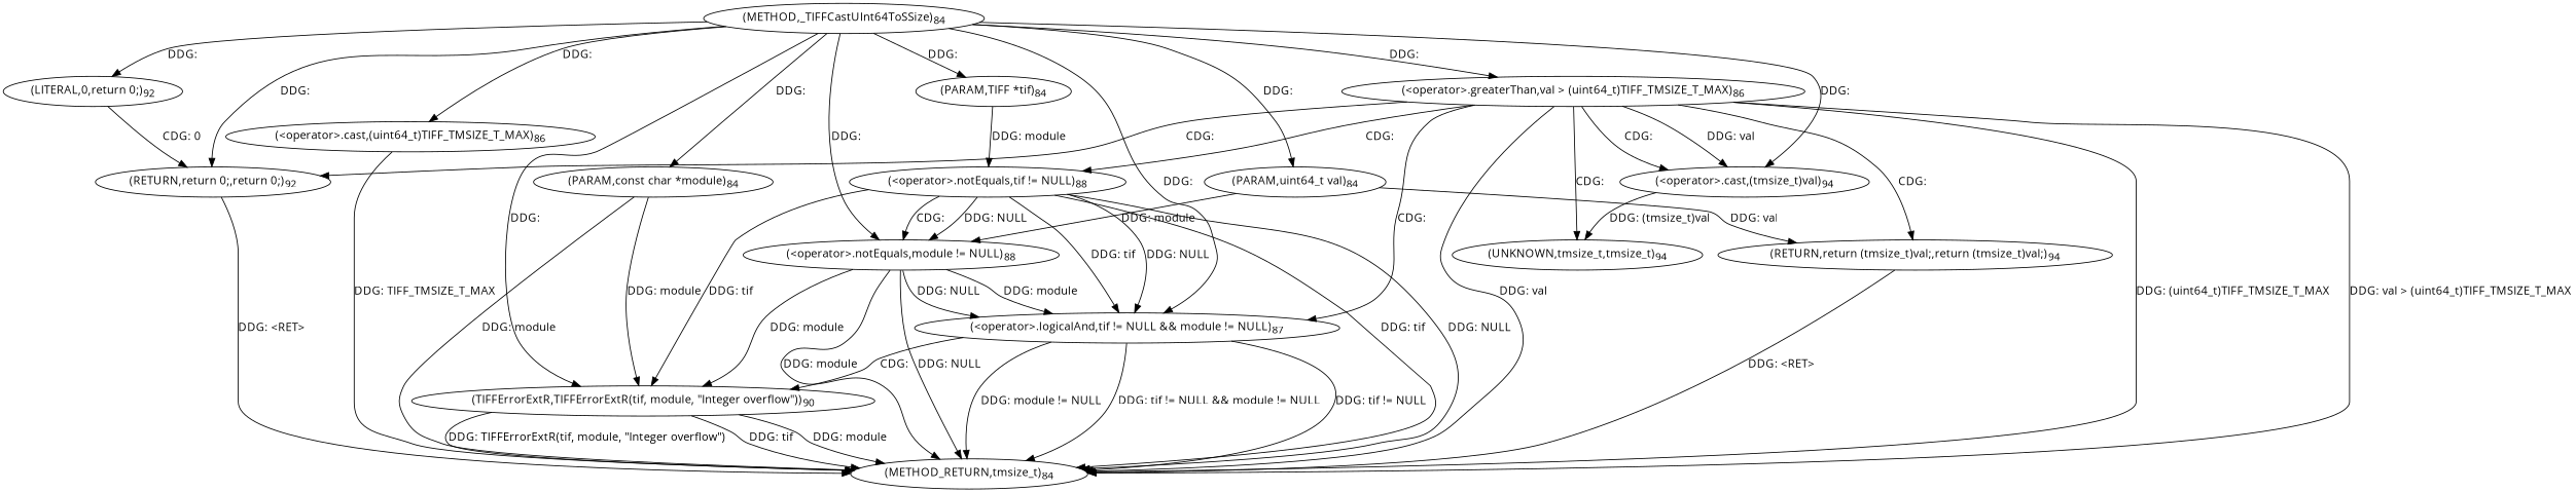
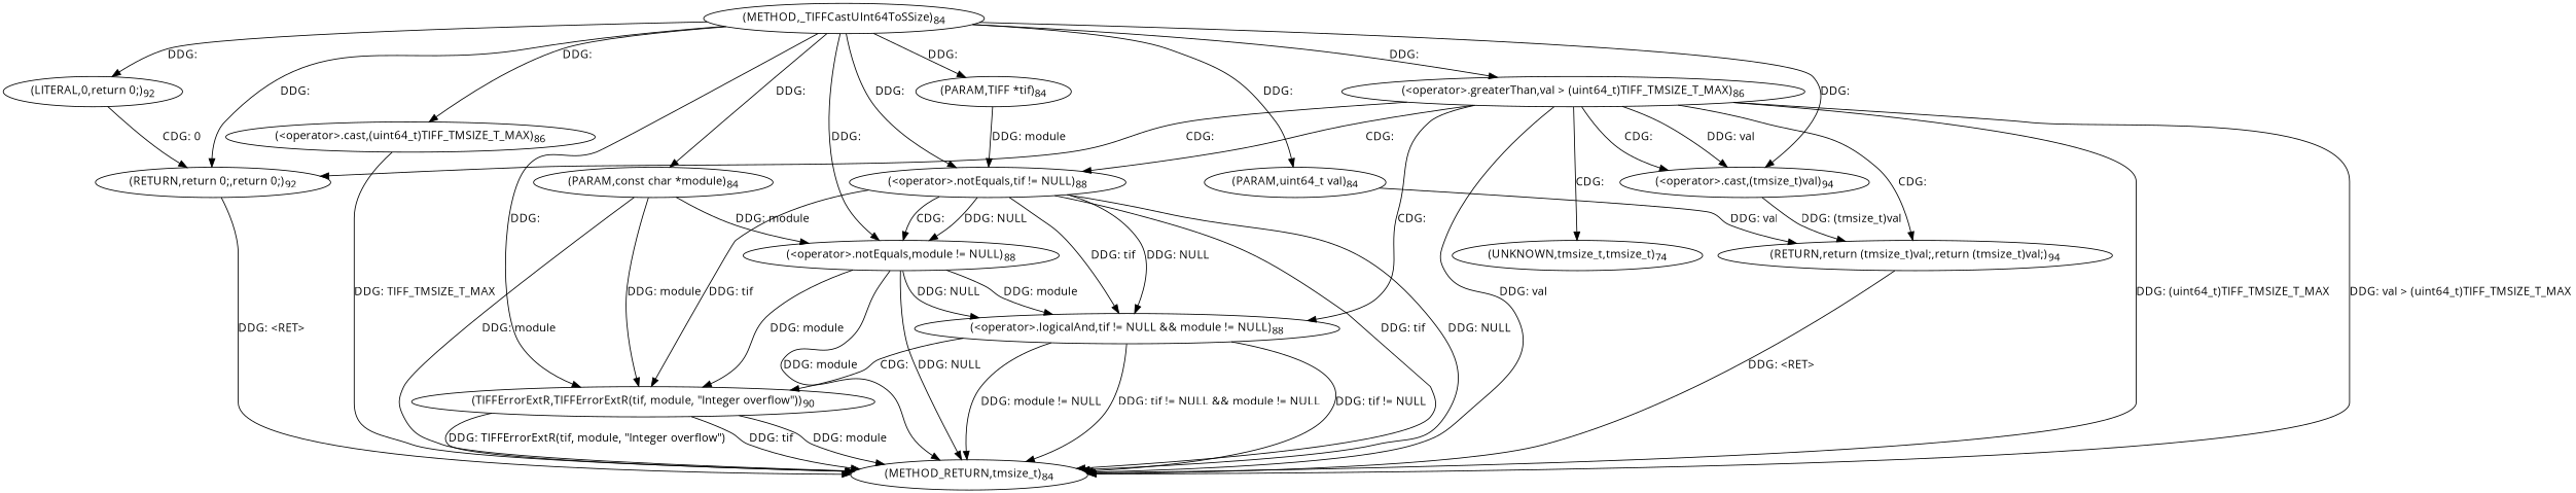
  digraph {
    fontname="Open Sans"
    node [fontname="Open Sans"]
    edge [fontname="Open Sans"]
    n1 [label=<(METHOD,_TIFFCastUInt64ToSSize)<SUB>84</SUB>>]
    n2 [label=<(PARAM,TIFF *tif)<SUB>84</SUB>>]
    n3 [label=<(PARAM,uint64_t val)<SUB>84</SUB>>]
    n4 [label=<(PARAM,const char *module)<SUB>84</SUB>>]
    n5 [label=<(&lt;operator&gt;.greaterThan,val &gt; (uint64_t)TIFF_TMSIZE_T_MAX)<SUB>86</SUB>>]
    n6 [label=<(&lt;operator&gt;.cast,(tmsize_t)val)<SUB>94</SUB>>]
    n7 [label=<(RETURN,return 0;,return 0;)<SUB>92</SUB>>]
    n8 [label=<(&lt;operator&gt;.cast,(uint64_t)TIFF_TMSIZE_T_MAX)<SUB>86</SUB>>]
    n9 [label=<(LITERAL,0,return 0;)<SUB>92</SUB>>]
    n10 [label=<(TIFFErrorExtR,TIFFErrorExtR(tif, module, &quot;Integer overflow&quot;))<SUB>90</SUB>>]
    n11 [label=<(&lt;operator&gt;.notEquals,tif != NULL)<SUB>88</SUB>>]
    n12 [label=<(&lt;operator&gt;.notEquals,module != NULL)<SUB>88</SUB>>]
    n13 [label=<(RETURN,return (tmsize_t)val;,return (tmsize_t)val;)<SUB>94</SUB>>]
    n14 [label=<(METHOD_RETURN,tmsize_t)<SUB>84</SUB>>]
-   n15 [label=<(&lt;operator&gt;.logicalAnd,tif != NULL &amp;&amp; module != NULL)<SUB>87</SUB>>]
-   n16 [label=<(UNKNOWN,tmsize_t,tmsize_t)<SUB>94</SUB>>]
+   n15 [label=<(&lt;operator&gt;.logicalAnd,tif != NULL &amp;&amp; module != NULL)<SUB>88</SUB>>]
+   n16 [label=<(UNKNOWN,tmsize_t,tmsize_t)<SUB>74</SUB>>]
    n1 -> n2 [label="DDG: "]
    n1 -> n3 [label="DDG: "]
    n1 -> n4 [label="DDG: "]
    n1 -> n5 [label="DDG: "]
    n1 -> n6 [label="DDG: "]
    n1 -> n7 [label="DDG: "]
    n1 -> n8 [label="DDG: "]
    n1 -> n9 [label="DDG: "]
    n1 -> n10 [label="DDG: "]
-   n1 -> n15 [label="DDG: "]
+   n1 -> n11 [label="DDG: "]
    n1 -> n12 [label="DDG: "]
    n2 -> n11 [label="DDG: module"]
    n3 -> n13 [label="DDG: val"]
    n4 -> n10 [label="DDG: module"]
-   n3 -> n12 [label="DDG: module"]
+   n4 -> n12 [label="DDG: module"]
    n4 -> n14 [label="DDG: module"]
    n5 -> n6 [label="DDG: val"]
    n5 -> n6 [label="CDG: "]
    n5 -> n7 [label="CDG: "]
    n5 -> n11 [label="CDG: "]
    n5 -> n13 [label="CDG: "]
    n5 -> n14 [label="DDG: val"]
    n5 -> n14 [label="DDG: (uint64_t)TIFF_TMSIZE_T_MAX"]
    n5 -> n14 [label="DDG: val &gt; (uint64_t)TIFF_TMSIZE_T_MAX"]
    n5 -> n15 [label="CDG: "]
    n5 -> n16 [label="CDG: "]
-   n6 -> n16 [label="DDG: (tmsize_t)val"]
+   n6 -> n13 [label="DDG: (tmsize_t)val"]
    n7 -> n14 [label="DDG: &lt;RET&gt;"]
    n8 -> n14 [label="DDG: TIFF_TMSIZE_T_MAX"]
    n9 -> n7 [label="CDG: 0"]
    n10 -> n14 [label="DDG: tif"]
    n10 -> n14 [label="DDG: module"]
    n10 -> n14 [label="DDG: TIFFErrorExtR(tif, module, &quot;Integer overflow&quot;)"]
    n11 -> n10 [label="DDG: tif"]
    n11 -> n12 [label="DDG: NULL"]
    n11 -> n12 [label="CDG: "]
    n11 -> n14 [label="DDG: tif"]
    n11 -> n14 [label="DDG: NULL"]
    n11 -> n15 [label="DDG: tif"]
    n11 -> n15 [label="DDG: NULL"]
    n12 -> n10 [label="DDG: module"]
    n12 -> n14 [label="DDG: module"]
    n12 -> n14 [label="DDG: NULL"]
    n12 -> n15 [label="DDG: module"]
    n12 -> n15 [label="DDG: NULL"]
    n13 -> n14 [label="DDG: &lt;RET&gt;"]
    n15 -> n10 [label="CDG: "]
    n15 -> n14 [label="DDG: tif != NULL"]
    n15 -> n14 [label="DDG: module != NULL"]
    n15 -> n14 [label="DDG: tif != NULL &amp;&amp; module != NULL"]
  }
